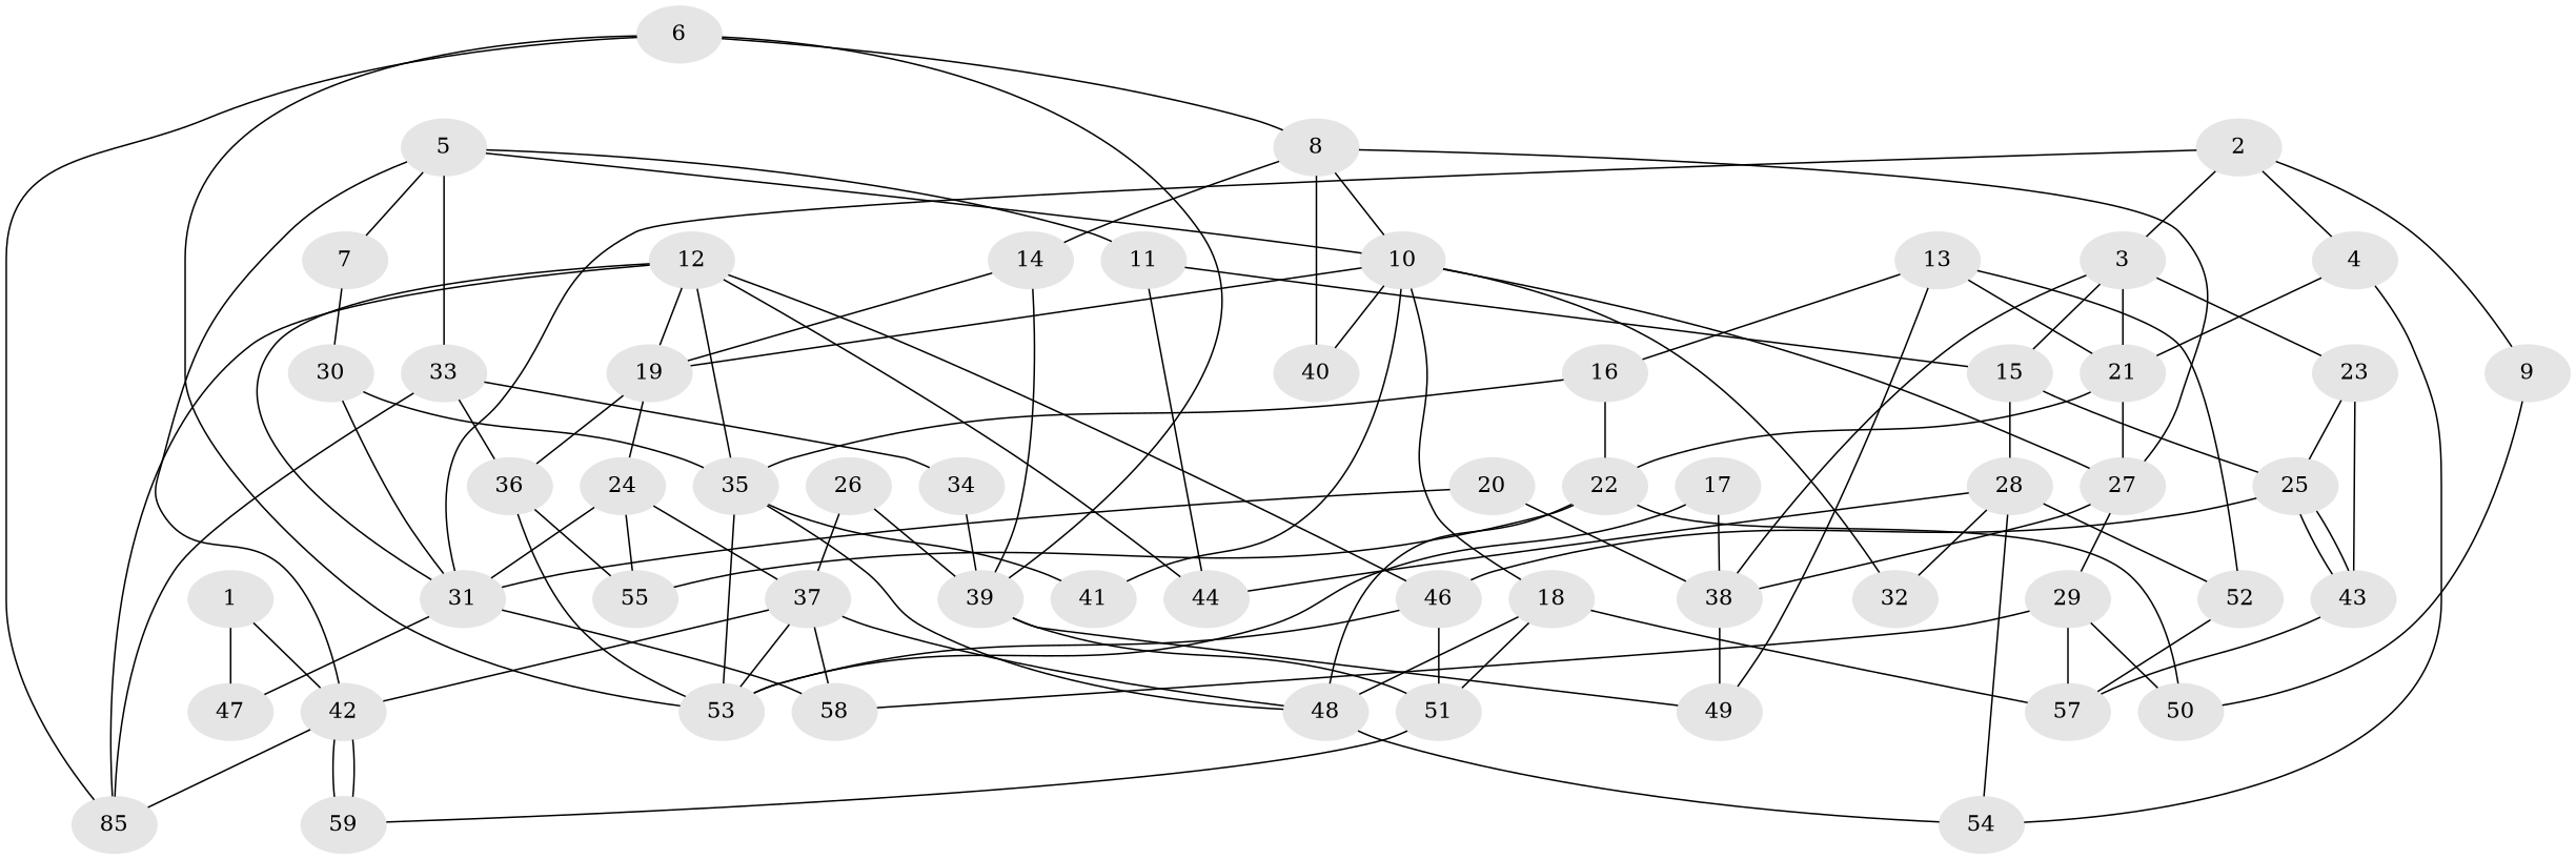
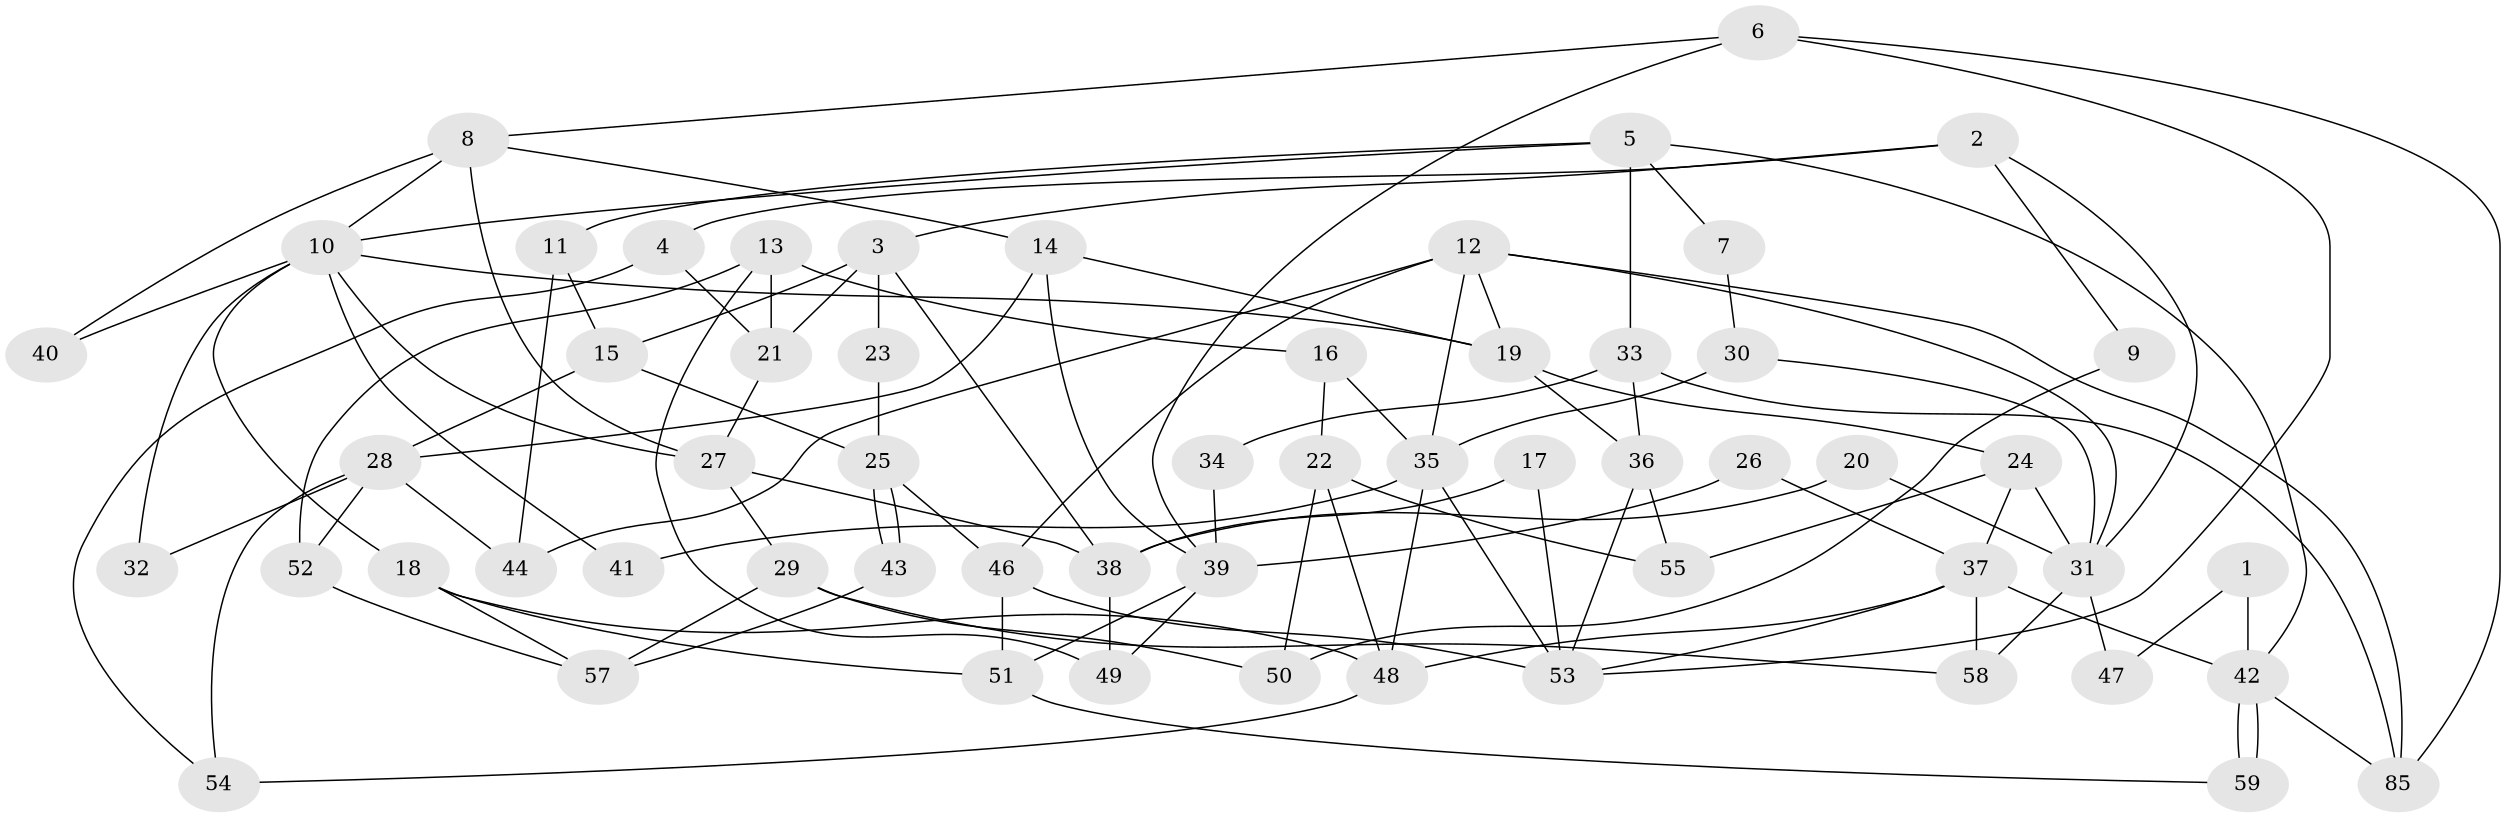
  graph {
    node [color=gray90 style=filled]
    1
    42
    47
    7
    30
    n6 [label=85]
    59
    2
    3
    4
    9
    31
    15
    21
    23
    38
    54
    50
    58
    28
    25
    27
    22
    43
    5
    10
    11
    33
    40
    18
    19
    32
    41
    44
    36
    34
    6
    8
    39
    53
    14
    49
    51
    35
    29
    48
    57
    24
    12
    46
    13
    16
    52
    55
    17
    37
    20
    26
    1 -- 42
    1 -- 47
    42 -- n6
    42 -- 59
    42 -- 59
    7 -- 30
    30 -- 31
    30 -- 35
    2 -- 3
    2 -- 4
    2 -- 9
    2 -- 31
    3 -- 15
    3 -- 21
    3 -- 23
    3 -- 38
    4 -- 21
    4 -- 54
    9 -- 50
    31 -- 47
    31 -- 58
    15 -- 28
    15 -- 25
    21 -- 27
-   21 -- 22
    23 -- 25
-   23 -- 43
    38 -- 49
    28 -- 54
    28 -- 32
    28 -- 44
    28 -- 52
    25 -- 43
    25 -- 43
    25 -- 46
    27 -- 38
    27 -- 29
    22 -- 50
    22 -- 48
    22 -- 55
    43 -- 57
    5 -- 42
    5 -- 7
    5 -- 10
    5 -- 11
    5 -- 33
    10 -- 27
    10 -- 40
    10 -- 18
    10 -- 19
    10 -- 32
    10 -- 41
    11 -- 15
    11 -- 44
    33 -- n6
    33 -- 36
    33 -- 34
    18 -- 51
    18 -- 48
    18 -- 57
    19 -- 36
    19 -- 24
    36 -- 53
    36 -- 55
    34 -- 39
    6 -- n6
    6 -- 8
    6 -- 39
    6 -- 53
    8 -- 27
    8 -- 10
    8 -- 40
    8 -- 14
    39 -- 49
    39 -- 51
+   14 -- 28
    14 -- 19
    14 -- 39
    51 -- 59
    35 -- 41
    35 -- 53
    35 -- 48
    29 -- 50
    29 -- 58
    29 -- 57
    48 -- 54
    24 -- 31
    24 -- 55
    24 -- 37
    12 -- n6
    12 -- 31
    12 -- 19
    12 -- 44
    12 -- 35
    12 -- 46
    46 -- 53
    46 -- 51
    13 -- 21
    13 -- 49
    13 -- 16
    13 -- 52
    16 -- 22
    16 -- 35
    52 -- 57
    17 -- 38
    17 -- 53
    37 -- 42
    37 -- 58
    37 -- 53
    37 -- 48
    20 -- 31
    20 -- 38
    26 -- 39
    26 -- 37
  }
